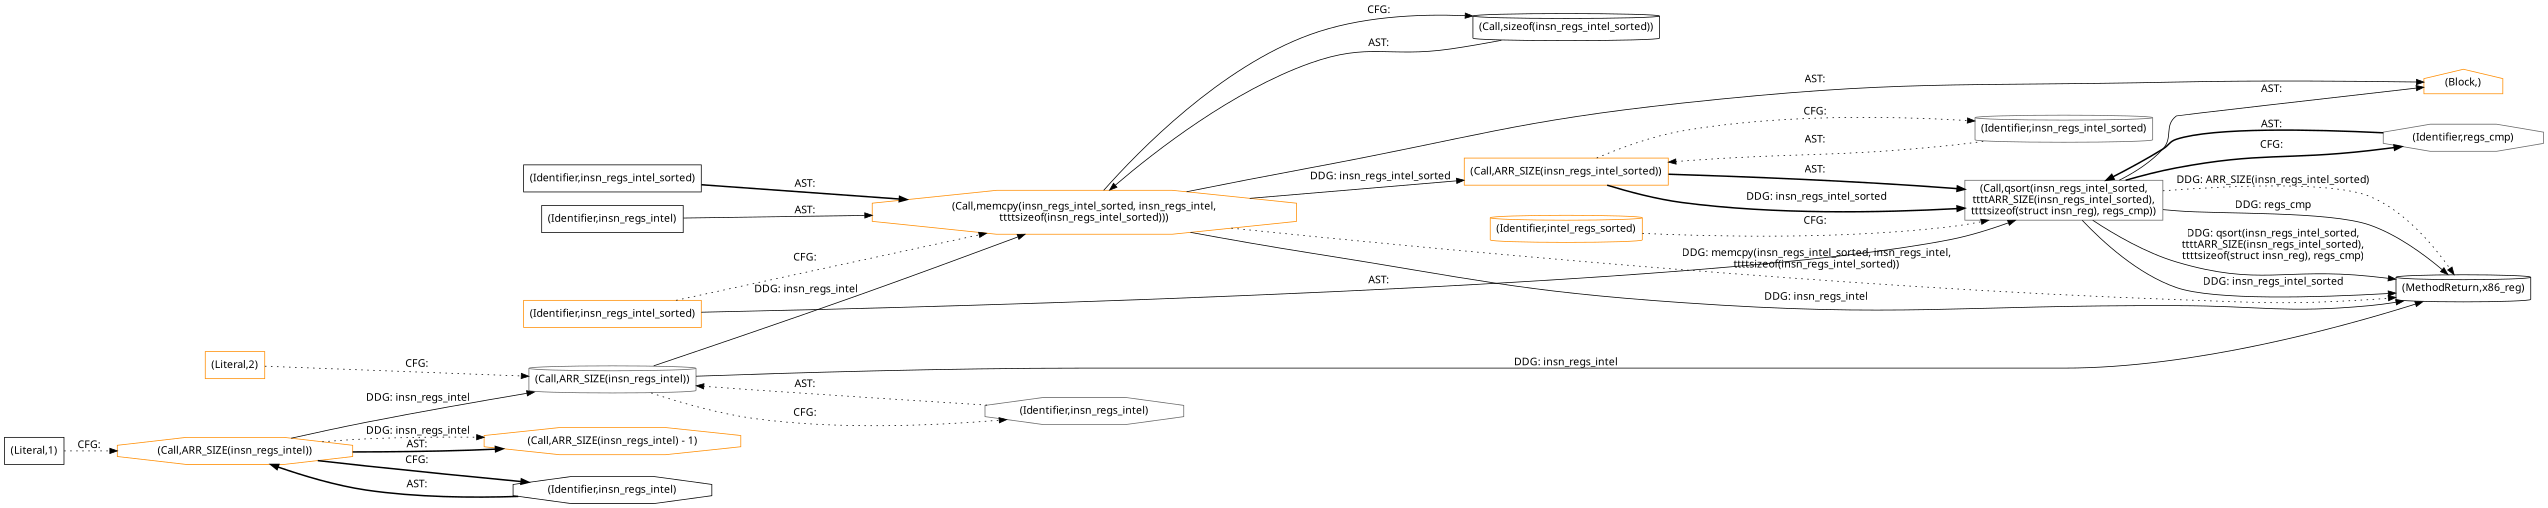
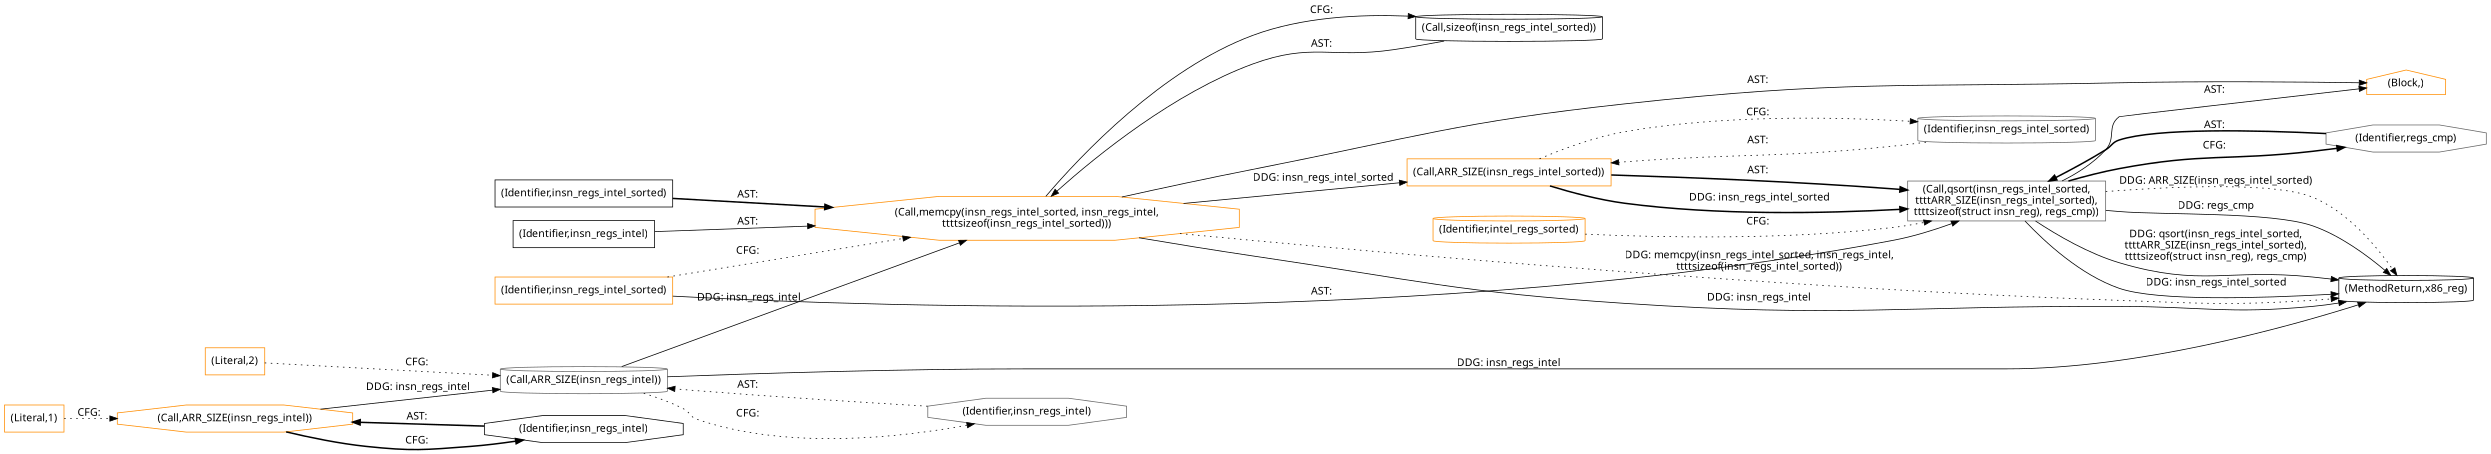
  digraph {
    fontname="Noto Sans"
    rankdir=LR
    node [color=darkorange fontname="Noto Sans" shape=box]
    edge [fontname="Noto Sans" style=solid]
    n1 [label="(Call,memcpy(insn_regs_intel_sorted, insn_regs_intel,\n\t\t\t\tsizeof(insn_regs_intel_sorted)))" shape=octagon]
    n2 [label="(Call,ARR_SIZE(insn_regs_intel_sorted))"]
    n3 [label="(Block,)" shape=house]
    n4 [color=black label="(MethodReturn,x86_reg)" shape=cylinder]
    n5 [color=black label="(Call,sizeof(insn_regs_intel_sorted))" shape=cylinder]
    n6 [color=gray40 label="(Call,qsort(insn_regs_intel_sorted,\n\t\t\t\tARR_SIZE(insn_regs_intel_sorted),\n\t\t\t\tsizeof(struct insn_reg), regs_cmp))"]
    n7 [color=gray40 label="(Identifier,insn_regs_intel_sorted)" shape=cylinder]
    n8 [color=gray40 label="(Call,ARR_SIZE(insn_regs_intel))" shape=cylinder]
    n9 [color=gray40 label="(Identifier,insn_regs_intel)" shape=octagon]
    n10 [label="(Call,ARR_SIZE(insn_regs_intel))" shape=octagon]
    n11 [color=black label="(Identifier,insn_regs_intel)" shape=octagon]
-   n12 [label="(Call,ARR_SIZE(insn_regs_intel) - 1)" shape=octagon]
    n13 [color=gray40 label="(Identifier,regs_cmp)" shape=octagon]
-   n14 [color=black label="(Literal,1)"]
+   n14 [label="(Literal,1)"]
    n15 [color=black label="(Identifier,insn_regs_intel_sorted)"]
    n16 [label="(Identifier,insn_regs_intel_sorted)"]
    n17 [color=black label="(Identifier,insn_regs_intel)"]
    n18 [label="(Identifier,intel_regs_sorted)" shape=cylinder]
    n19 [label="(Literal,2)"]
    n1 -> n2 [label="DDG: insn_regs_intel_sorted"]
    n1 -> n3 [label="AST: "]
    n1 -> n4 [label="DDG: memcpy(insn_regs_intel_sorted, insn_regs_intel,\n\t\t\t\tsizeof(insn_regs_intel_sorted))" style=dotted]
    n1 -> n4 [label="DDG: insn_regs_intel"]
    n1 -> n5 [label="CFG: "]
    n2 -> n6 [label="AST: " style=bold]
    n2 -> n6 [label="DDG: insn_regs_intel_sorted" style=bold]
    n2 -> n7 [label="CFG: " style=dotted]
    n5 -> n1 [label="AST: "]
    n6 -> n3 [label="AST: "]
    n6 -> n4 [label="DDG: insn_regs_intel_sorted"]
    n6 -> n4 [label="DDG: ARR_SIZE(insn_regs_intel_sorted)" style=dotted]
    n6 -> n4 [label="DDG: regs_cmp"]
    n6 -> n4 [label="DDG: qsort(insn_regs_intel_sorted,\n\t\t\t\tARR_SIZE(insn_regs_intel_sorted),\n\t\t\t\tsizeof(struct insn_reg), regs_cmp)"]
    n6 -> n13 [label="CFG: " style=bold]
    n7 -> n2 [label="AST: " style=dotted]
    n8 -> n1 [label="DDG: insn_regs_intel"]
    n8 -> n4 [label="DDG: insn_regs_intel"]
    n8 -> n9 [label="CFG: " style=dotted]
    n9 -> n8 [label="AST: " style=dotted]
    n10 -> n8 [label="DDG: insn_regs_intel"]
    n10 -> n11 [label="CFG: " style=bold]
-   n10 -> n12 [label="AST: " style=bold]
-   n10 -> n12 [label="DDG: insn_regs_intel" style=dotted]
    n11 -> n10 [label="AST: " style=bold]
    n13 -> n6 [label="AST: " style=bold]
    n14 -> n10 [label="CFG: " style=dotted]
    n15 -> n1 [label="AST: " style=bold]
    n16 -> n1 [label="CFG: " style=dotted]
    n16 -> n6 [label="AST: "]
    n17 -> n1 [label="AST: "]
    n18 -> n6 [label="CFG: " style=dotted]
    n19 -> n8 [label="CFG: " style=dotted]
  }
